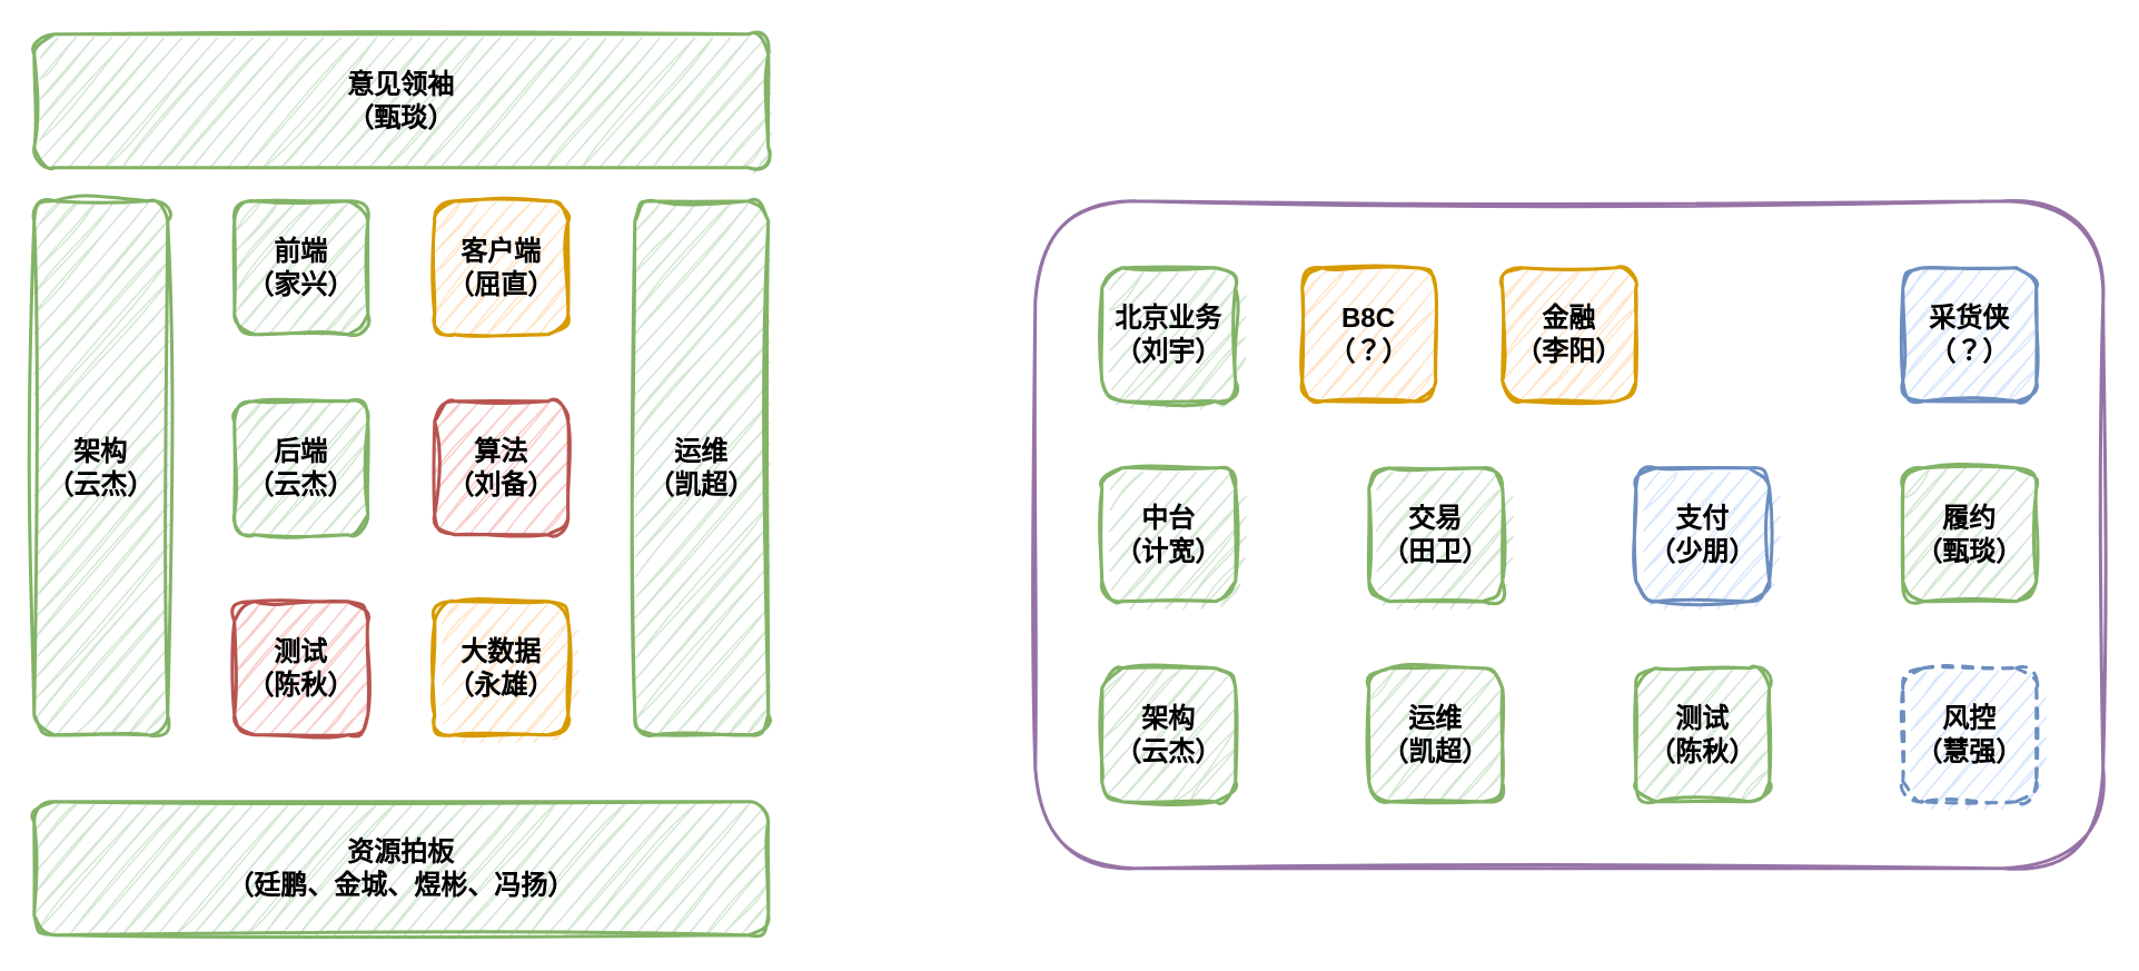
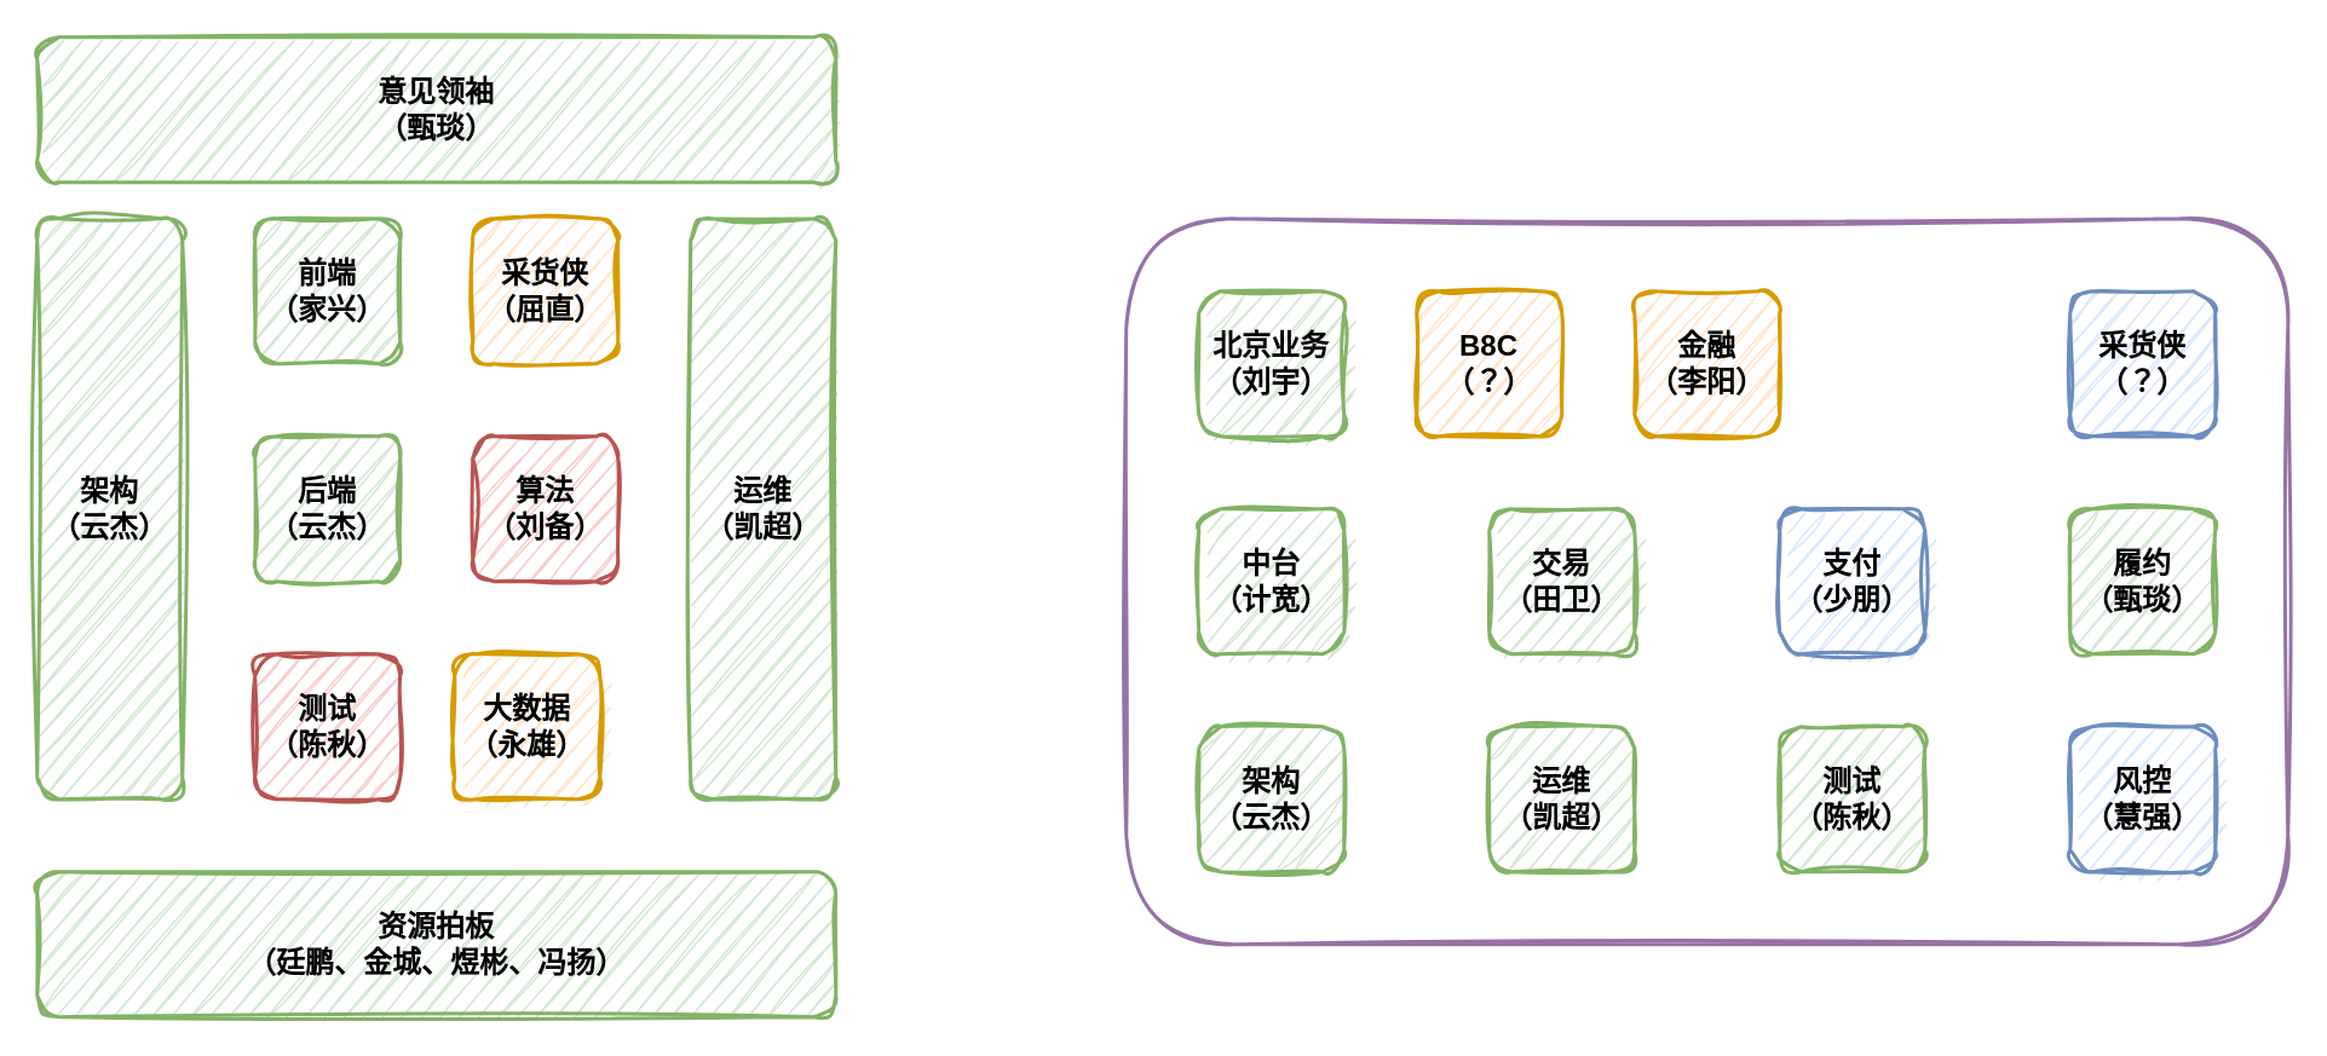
  <mxCell id="0" />
  <mxCell id="1" parent="0" />
  <mxCell id="2" value="&lt;font style=&quot;font-size: 16px;&quot;&gt;&lt;b&gt;架构&lt;br&gt;（云杰）&lt;/b&gt;&lt;/font&gt;" style="rounded=1;whiteSpace=wrap;html=1;strokeWidth=2;fillColor=#d5e8d4;strokeColor=#82b366;sketch=1;curveFitting=1;jiggle=2;" vertex="1" parent="1"><mxGeometry x="20" y="120" width="80" height="320" as="geometry" /></mxCell>
  <mxCell id="3" value="&lt;font style=&quot;font-size: 16px;&quot;&gt;&lt;b&gt;运维&lt;br&gt;（凯超）&lt;br&gt;&lt;/b&gt;&lt;/font&gt;" style="rounded=1;whiteSpace=wrap;html=1;strokeWidth=2;fillColor=#d5e8d4;strokeColor=#82b366;sketch=1;curveFitting=1;jiggle=2;" vertex="1" parent="1"><mxGeometry x="380" y="120" width="80" height="320" as="geometry" /></mxCell>
  <mxCell id="4" value="&lt;font style=&quot;font-size: 16px;&quot;&gt;&lt;b&gt;前端&lt;br&gt;（家兴）&lt;br&gt;&lt;/b&gt;&lt;/font&gt;" style="rounded=1;whiteSpace=wrap;html=1;strokeWidth=2;fillColor=#d5e8d4;strokeColor=#82b366;sketch=1;curveFitting=1;jiggle=2;" vertex="1" parent="1"><mxGeometry x="140" y="120" width="80" height="80" as="geometry" /></mxCell>
  <mxCell id="5" value="&lt;font style=&quot;font-size: 16px;&quot;&gt;&lt;b&gt;后端&lt;br&gt;（云杰）&lt;br&gt;&lt;/b&gt;&lt;/font&gt;" style="rounded=1;whiteSpace=wrap;html=1;strokeWidth=2;fillColor=#d5e8d4;strokeColor=#82b366;sketch=1;curveFitting=1;jiggle=2;" vertex="1" parent="1"><mxGeometry x="140" y="240" width="80" height="80" as="geometry" /></mxCell>
  <mxCell id="6" value="&lt;font style=&quot;font-size: 16px;&quot;&gt;&lt;b&gt;测试&lt;br&gt;（陈秋）&lt;br&gt;&lt;/b&gt;&lt;/font&gt;" style="rounded=1;whiteSpace=wrap;html=1;strokeWidth=2;fillColor=#f8cecc;strokeColor=#b85450;sketch=1;curveFitting=1;jiggle=2;" vertex="1" parent="1"><mxGeometry x="140" y="360" width="80" height="80" as="geometry" /></mxCell>
- <mxCell id="7" value="&lt;font style=&quot;font-size: 16px;&quot;&gt;&lt;b&gt;客户端&lt;br&gt;（屈直）&lt;br&gt;&lt;/b&gt;&lt;/font&gt;" style="rounded=1;whiteSpace=wrap;html=1;strokeWidth=2;fillColor=#ffe6cc;strokeColor=#d79b00;sketch=1;curveFitting=1;jiggle=2;" vertex="1" parent="1"><mxGeometry x="260" y="120" width="80" height="80" as="geometry" /></mxCell>
+ <mxCell id="7" value="&lt;font style=&quot;font-size: 16px;&quot;&gt;&lt;b&gt;采货侠&lt;br&gt;（屈直）&lt;br&gt;&lt;/b&gt;&lt;/font&gt;" style="rounded=1;whiteSpace=wrap;html=1;strokeWidth=2;fillColor=#ffe6cc;strokeColor=#d79b00;sketch=1;curveFitting=1;jiggle=2;" vertex="1" parent="1"><mxGeometry x="260" y="120" width="80" height="80" as="geometry" /></mxCell>
  <mxCell id="8" value="&lt;font style=&quot;font-size: 16px;&quot;&gt;&lt;b&gt;算法&lt;br&gt;（刘备）&lt;br&gt;&lt;/b&gt;&lt;/font&gt;" style="rounded=1;whiteSpace=wrap;html=1;strokeWidth=2;fillColor=#f8cecc;strokeColor=#b85450;sketch=1;curveFitting=1;jiggle=2;" vertex="1" parent="1"><mxGeometry x="260" y="240" width="80" height="80" as="geometry" /></mxCell>
- <mxCell id="9" value="&lt;font style=&quot;font-size: 16px;&quot;&gt;&lt;b&gt;大数据&lt;br&gt;（永雄）&lt;br&gt;&lt;/b&gt;&lt;/font&gt;" style="rounded=1;whiteSpace=wrap;html=1;strokeWidth=2;fillColor=#ffe6cc;strokeColor=#d79b00;sketch=1;curveFitting=1;jiggle=2;" vertex="1" parent="1"><mxGeometry x="260" y="360" width="80" height="80" as="geometry" /></mxCell>
+ <mxCell id="9" value="&lt;font style=&quot;font-size: 16px;&quot;&gt;&lt;b&gt;大数据&lt;br&gt;（永雄）&lt;br&gt;&lt;/b&gt;&lt;/font&gt;" style="rounded=1;whiteSpace=wrap;html=1;strokeWidth=2;fillColor=#ffe6cc;strokeColor=#d79b00;sketch=1;curveFitting=1;jiggle=2;" vertex="1" parent="1"><mxGeometry x="250" y="360" width="80" height="80" as="geometry" /></mxCell>
  <mxCell id="10" value="&lt;font style=&quot;font-size: 16px;&quot;&gt;&lt;b&gt;资源拍板&lt;br&gt;（廷鹏、金城、煜彬、冯扬）&lt;/b&gt;&lt;/font&gt;" style="rounded=1;whiteSpace=wrap;html=1;strokeWidth=2;fillColor=#d5e8d4;strokeColor=#82b366;sketch=1;curveFitting=1;jiggle=2;" vertex="1" parent="1"><mxGeometry x="20" y="480" width="440" height="80" as="geometry" /></mxCell>
  <mxCell id="11" value="&lt;font style=&quot;font-size: 16px;&quot;&gt;&lt;b&gt;意见领袖&lt;br&gt;（甄琰）&lt;/b&gt;&lt;/font&gt;" style="rounded=1;whiteSpace=wrap;html=1;strokeWidth=2;fillColor=#d5e8d4;strokeColor=#82b366;sketch=1;curveFitting=1;jiggle=2;" vertex="1" parent="1"><mxGeometry x="20" y="20" width="440" height="80" as="geometry" /></mxCell>
  <mxCell id="12" value="&lt;font style=&quot;font-size: 16px;&quot;&gt;&lt;b&gt;北京业务&lt;br&gt;（刘宇）&lt;br&gt;&lt;/b&gt;&lt;/font&gt;" style="rounded=1;whiteSpace=wrap;html=1;strokeWidth=2;fillColor=#d5e8d4;strokeColor=#82b366;sketch=1;curveFitting=1;jiggle=2;" vertex="1" parent="1"><mxGeometry x="660" y="160" width="80" height="80" as="geometry" /></mxCell>
  <mxCell id="13" value="&lt;font style=&quot;font-size: 16px;&quot;&gt;&lt;b&gt;中台&lt;br&gt;（计宽）&lt;br&gt;&lt;/b&gt;&lt;/font&gt;" style="rounded=1;whiteSpace=wrap;html=1;strokeWidth=2;fillColor=#d5e8d4;strokeColor=#82b366;sketch=1;curveFitting=1;jiggle=2;" vertex="1" parent="1"><mxGeometry x="660" y="280" width="80" height="80" as="geometry" /></mxCell>
  <mxCell id="14" value="&lt;font style=&quot;font-size: 16px;&quot;&gt;&lt;b&gt;架构&lt;br&gt;（云杰）&lt;br&gt;&lt;/b&gt;&lt;/font&gt;" style="rounded=1;whiteSpace=wrap;html=1;strokeWidth=2;fillColor=#d5e8d4;strokeColor=#82b366;sketch=1;curveFitting=1;jiggle=2;" vertex="1" parent="1"><mxGeometry x="660" y="400" width="80" height="80" as="geometry" /></mxCell>
  <mxCell id="15" value="&lt;font style=&quot;font-size: 16px;&quot;&gt;&lt;b&gt;B8C&lt;br&gt;（？）&lt;br&gt;&lt;/b&gt;&lt;/font&gt;" style="rounded=1;whiteSpace=wrap;html=1;strokeWidth=2;fillColor=#ffe6cc;strokeColor=#d79b00;sketch=1;curveFitting=1;jiggle=2;" vertex="1" parent="1"><mxGeometry x="780" y="160" width="80" height="80" as="geometry" /></mxCell>
  <mxCell id="16" value="&lt;font style=&quot;font-size: 16px;&quot;&gt;&lt;b&gt;金融&lt;br&gt;（李阳）&lt;br&gt;&lt;/b&gt;&lt;/font&gt;" style="rounded=1;whiteSpace=wrap;html=1;strokeWidth=2;fillColor=#ffe6cc;strokeColor=#d79b00;sketch=1;curveFitting=1;jiggle=2;" vertex="1" parent="1"><mxGeometry x="900" y="160" width="80" height="80" as="geometry" /></mxCell>
  <mxCell id="17" value="&lt;font style=&quot;font-size: 16px;&quot;&gt;&lt;b&gt;采货侠&lt;br&gt;（？）&lt;br&gt;&lt;/b&gt;&lt;/font&gt;" style="rounded=1;whiteSpace=wrap;html=1;strokeWidth=2;fillColor=#dae8fc;strokeColor=#6c8ebf;sketch=1;curveFitting=1;jiggle=2;" vertex="1" parent="1"><mxGeometry x="1140" y="160" width="80" height="80" as="geometry" /></mxCell>
  <mxCell id="18" value="&lt;font style=&quot;font-size: 16px;&quot;&gt;&lt;b&gt;运维&lt;br&gt;（凯超）&lt;br&gt;&lt;/b&gt;&lt;/font&gt;" style="rounded=1;whiteSpace=wrap;html=1;strokeWidth=2;fillColor=#d5e8d4;strokeColor=#82b366;sketch=1;curveFitting=1;jiggle=2;" vertex="1" parent="1"><mxGeometry x="820" y="400" width="80" height="80" as="geometry" /></mxCell>
  <mxCell id="19" value="&lt;font style=&quot;font-size: 16px;&quot;&gt;&lt;b&gt;测试&lt;br&gt;（陈秋）&lt;br&gt;&lt;/b&gt;&lt;/font&gt;" style="rounded=1;whiteSpace=wrap;html=1;strokeWidth=2;fillColor=#d5e8d4;strokeColor=#82b366;sketch=1;curveFitting=1;jiggle=2;" vertex="1" parent="1"><mxGeometry x="980" y="400" width="80" height="80" as="geometry" /></mxCell>
- <mxCell id="20" value="&lt;font style=&quot;font-size: 16px;&quot;&gt;&lt;b&gt;风控&lt;br&gt;（慧强）&lt;br&gt;&lt;/b&gt;&lt;/font&gt;" style="rounded=1;whiteSpace=wrap;html=1;strokeWidth=2;fillColor=#dae8fc;strokeColor=#6c8ebf;sketch=1;curveFitting=1;jiggle=2;dashed=1;" vertex="1" parent="1"><mxGeometry x="1140" y="400" width="80" height="80" as="geometry" /></mxCell>
+ <mxCell id="20" value="&lt;font style=&quot;font-size: 16px;&quot;&gt;&lt;b&gt;风控&lt;br&gt;（慧强）&lt;br&gt;&lt;/b&gt;&lt;/font&gt;" style="rounded=1;whiteSpace=wrap;html=1;strokeWidth=2;fillColor=#dae8fc;strokeColor=#6c8ebf;sketch=1;curveFitting=1;jiggle=2;" vertex="1" parent="1"><mxGeometry x="1140" y="400" width="80" height="80" as="geometry" /></mxCell>
  <mxCell id="21" value="&lt;font style=&quot;font-size: 16px;&quot;&gt;&lt;b&gt;交易&lt;br&gt;（田卫）&lt;br&gt;&lt;/b&gt;&lt;/font&gt;" style="rounded=1;whiteSpace=wrap;html=1;strokeWidth=2;fillColor=#d5e8d4;strokeColor=#82b366;sketch=1;curveFitting=1;jiggle=2;" vertex="1" parent="1"><mxGeometry x="820" y="280" width="80" height="80" as="geometry" /></mxCell>
  <mxCell id="22" value="&lt;font style=&quot;font-size: 16px;&quot;&gt;&lt;b&gt;支付&lt;br&gt;（少朋）&lt;br&gt;&lt;/b&gt;&lt;/font&gt;" style="rounded=1;whiteSpace=wrap;html=1;strokeWidth=2;fillColor=#dae8fc;strokeColor=#6c8ebf;sketch=1;curveFitting=1;jiggle=2;" vertex="1" parent="1"><mxGeometry x="980" y="280" width="80" height="80" as="geometry" /></mxCell>
  <mxCell id="23" value="&lt;font style=&quot;font-size: 16px;&quot;&gt;&lt;b&gt;履约&lt;br&gt;（甄琰）&lt;br&gt;&lt;/b&gt;&lt;/font&gt;" style="rounded=1;whiteSpace=wrap;html=1;strokeWidth=2;fillColor=#d5e8d4;strokeColor=#82b366;sketch=1;curveFitting=1;jiggle=2;" vertex="1" parent="1"><mxGeometry x="1140" y="280" width="80" height="80" as="geometry" /></mxCell>
  <mxCell id="24" value="&lt;font style=&quot;font-size: 16px;&quot;&gt;&lt;b&gt;&lt;br&gt;&lt;/b&gt;&lt;/font&gt;" style="rounded=1;whiteSpace=wrap;html=1;strokeWidth=2;fillColor=none;strokeColor=#9673a6;sketch=1;curveFitting=1;jiggle=2;" vertex="1" parent="1"><mxGeometry x="620" y="120" width="640" height="400" as="geometry" /></mxCell>
